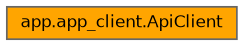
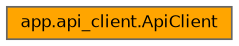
  digraph {
    rankdir=TB
-   n1 [color=grey40 fillcolor=orange fontname=Helvetica fontsize=10 height=0.2 label="app.app_client.ApiClient" shape=box style=filled width=0.4]
+   n1 [color=grey40 fillcolor=orange fontname=Helvetica fontsize=10 height=0.2 label="app.api_client.ApiClient" shape=box style=filled width=0.4]
  }
